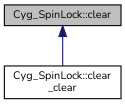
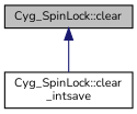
  digraph {
    rankdir=TB
    fontname=Nunito
    node [color=black fontname=Nunito fontsize=10 shape=record style=filled]
    n1 [fillcolor=grey75 fontcolor=black height=0.2 label="Cyg_SpinLock::clear" width=0.4]
-   n2 [fillcolor=white height=0.2 label="Cyg_SpinLock::clear\l_clear" width=0.4]
+   n2 [fillcolor=white height=0.2 label="Cyg_SpinLock::clear\l_intsave" width=0.4]
    n1 -> n2 [color=midnightblue dir=back fontname=Nunito fontsize=10 labelfontname=Helvetica labelfontsize=10 style=solid]
  }
